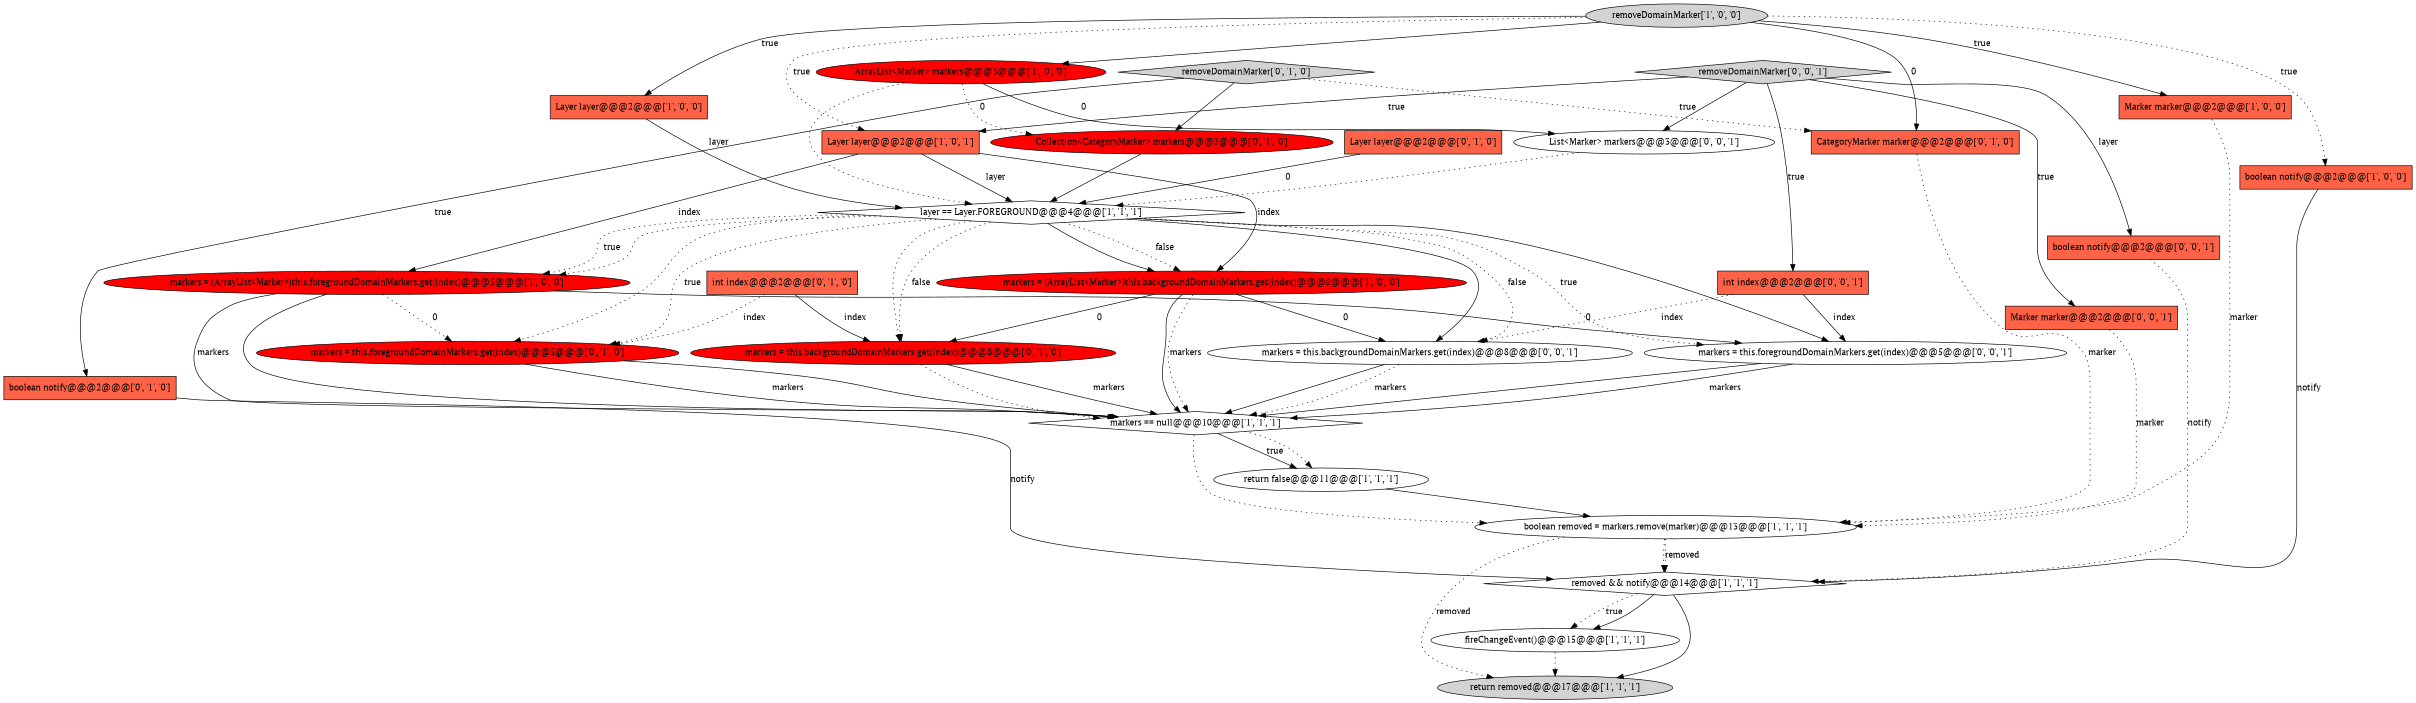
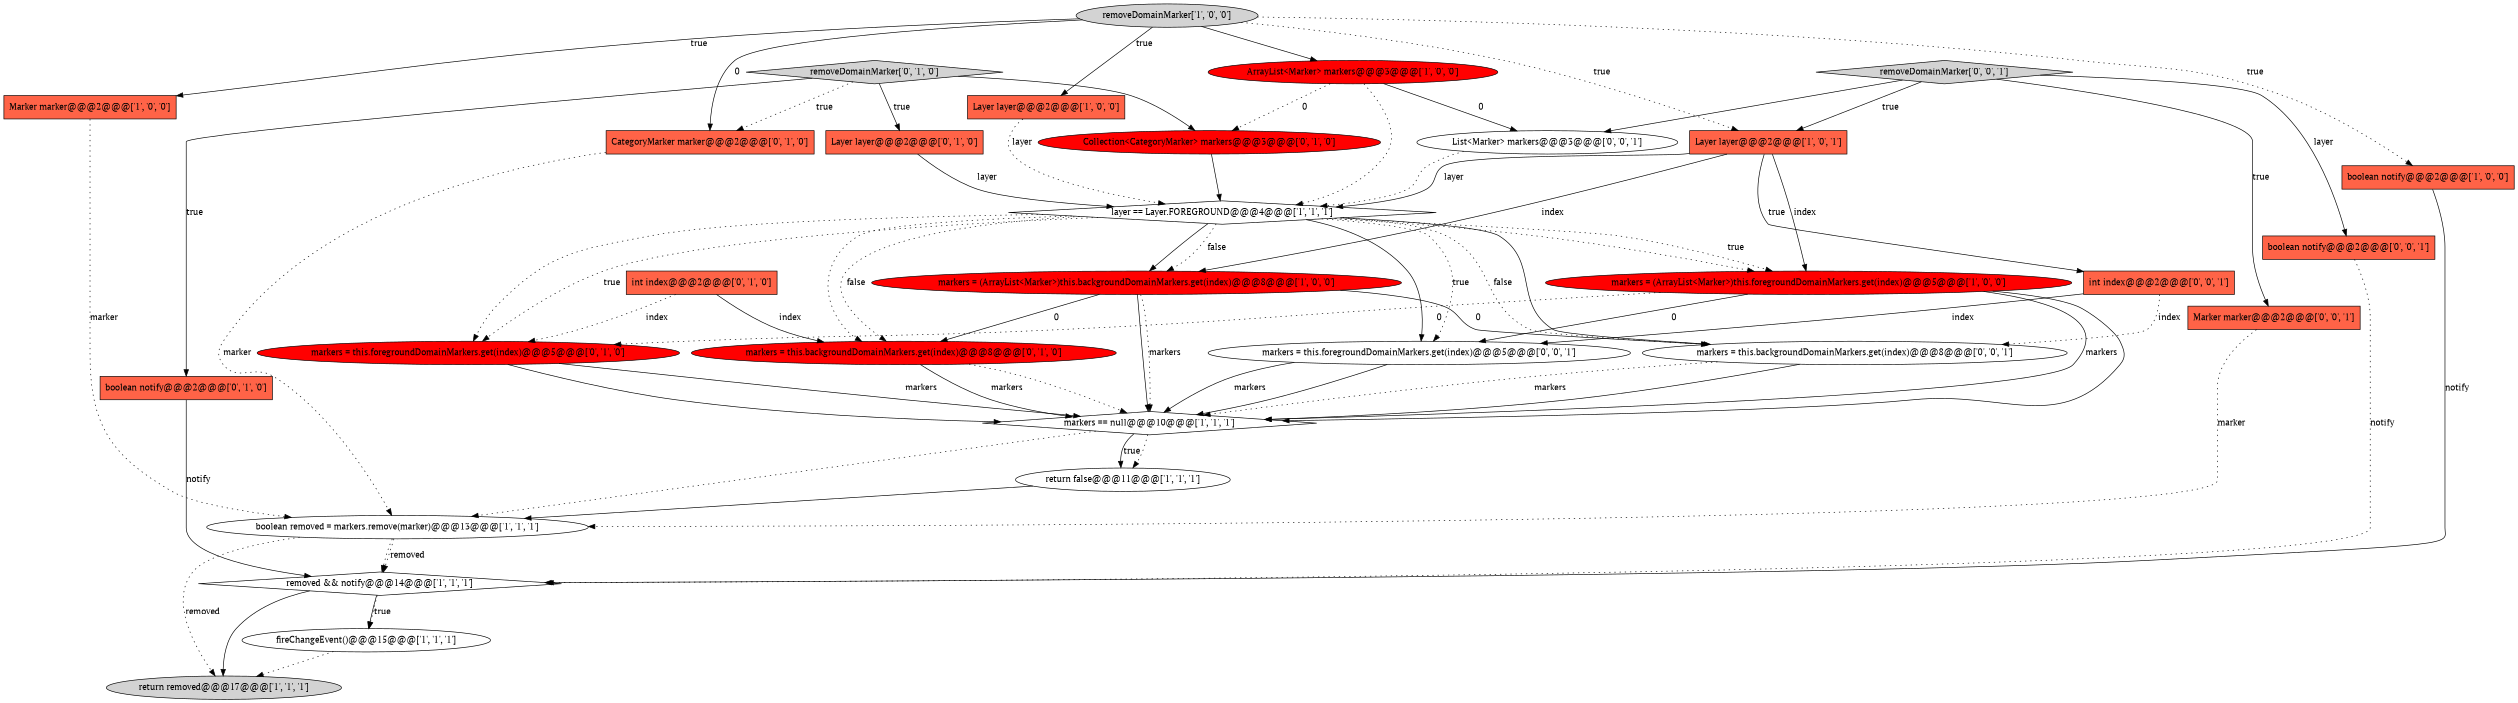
  digraph {
    fontname="PT Serif"
    node [fillcolor=tomato fontname="PT Serif" shape=ellipse style=filled]
    edge [fontname="PT Serif" style=solid]
    n1 [fillcolor=lightgray label="removeDomainMarker['0', '0', '1']" shape=diamond]
    n2 [label="boolean notify@@@2@@@['0', '0', '1']" shape=box]
    n3 [label="Marker marker@@@2@@@['0', '0', '1']" shape=box]
    n4 [label="int index@@@2@@@['0', '0', '1']" shape=box]
    n5 [fillcolor=white label="List<Marker> markers@@@3@@@['0', '0', '1']"]
    n6 [label="Layer layer@@@2@@@['1', '0', '1']" shape=box]
    n7 [fillcolor=white label="removed && notify@@@14@@@['1', '1', '1']" shape=diamond]
    n8 [fillcolor=white label="boolean removed = markers.remove(marker)@@@13@@@['1', '1', '1']"]
    n9 [fillcolor=white label="markers = this.foregroundDomainMarkers.get(index)@@@5@@@['0', '0', '1']"]
    n10 [fillcolor=white label="markers = this.backgroundDomainMarkers.get(index)@@@8@@@['0', '0', '1']"]
    n11 [fillcolor=white label="layer == Layer.FOREGROUND@@@4@@@['1', '1', '1']" shape=diamond]
    n12 [fillcolor=red label="markers = (ArrayList<Marker>)this.backgroundDomainMarkers.get(index)@@@8@@@['1', '0', '0']"]
    n13 [fillcolor=red label="markers = (ArrayList<Marker>)this.foregroundDomainMarkers.get(index)@@@5@@@['1', '0', '0']"]
    n14 [fillcolor=white label="fireChangeEvent()@@@15@@@['1', '1', '1']"]
    n15 [fillcolor=lightgray label="return removed@@@17@@@['1', '1', '1']"]
    n16 [fillcolor=lightgray label="removeDomainMarker['0', '1', '0']" shape=diamond]
    n17 [label="boolean notify@@@2@@@['0', '1', '0']" shape=box]
    n18 [fillcolor=red label="Collection<CategoryMarker> markers@@@3@@@['0', '1', '0']"]
    n19 [label="Layer layer@@@2@@@['0', '1', '0']" shape=box]
    n20 [label="CategoryMarker marker@@@2@@@['0', '1', '0']" shape=box]
    n21 [label="int index@@@2@@@['0', '1', '0']" shape=box]
    n22 [fillcolor=red label="markers = this.foregroundDomainMarkers.get(index)@@@5@@@['0', '1', '0']"]
    n23 [fillcolor=red label="markers = this.backgroundDomainMarkers.get(index)@@@8@@@['0', '1', '0']"]
    n24 [fillcolor=white label="markers == null@@@10@@@['1', '1', '1']" shape=diamond]
    n25 [fillcolor=white label="return false@@@11@@@['1', '1', '1']"]
    n26 [label="Marker marker@@@2@@@['1', '0', '0']" shape=box]
    n27 [label="boolean notify@@@2@@@['1', '0', '0']" shape=box]
    n28 [fillcolor=red label="ArrayList<Marker> markers@@@3@@@['1', '0', '0']"]
    n29 [fillcolor=lightgray label="removeDomainMarker['1', '0', '0']"]
    n30 [label="Layer layer@@@2@@@['1', '0', '0']" shape=box]
    n1 -> n2 [label=layer]
    n1 -> n3 [label=true]
-   n1 -> n4 [label=true]
+   n6 -> n4 [label=true]
    n1 -> n5
    n1 -> n6 [label=true]
    n2 -> n7 [label=notify style=dotted]
    n3 -> n8 [label=marker style=dotted]
    n4 -> n9 [label=index]
    n4 -> n10 [label=index style=dotted]
    n5 -> n11 [style=dotted]
    n6 -> n11 [label=layer]
    n6 -> n12 [label=index]
    n6 -> n13 [label=index]
    n7 -> n14 [label=true style=dotted]
    n7 -> n14
    n7 -> n15
    n8 -> n7 [label=removed style=dotted]
    n8 -> n7 [style=dotted]
    n8 -> n15 [label=removed style=dotted]
    n9 -> n24
    n9 -> n24 [label=markers]
    n10 -> n24
    n10 -> n24 [label=markers style=dotted]
    n11 -> n9 [label=true style=dotted]
    n11 -> n9
    n11 -> n10
    n11 -> n10 [label=false style=dotted]
    n11 -> n12
    n11 -> n12 [label=false style=dotted]
    n11 -> n13 [style=dotted]
    n11 -> n13 [label=true style=dotted]
    n11 -> n22 [label=true style=dotted]
    n11 -> n22 [style=dotted]
    n11 -> n23 [label=false style=dotted]
    n11 -> n23 [style=dotted]
    n12 -> n10 [label=0]
    n12 -> n23 [label=0]
    n12 -> n24 [label=markers style=dotted]
    n12 -> n24
    n13 -> n9 [label=0]
    n13 -> n22 [label=0 style=dotted]
    n13 -> n24 [label=markers]
    n13 -> n24
    n14 -> n15 [style=dotted]
    n16 -> n17 [label=true]
    n16 -> n18
+   n16 -> n19 [label=true]
    n16 -> n20 [label=true style=dotted]
    n17 -> n7 [label=notify]
    n18 -> n11
-   n19 -> n11 [label=0]
+   n19 -> n11 [label=layer]
    n20 -> n8 [label=marker style=dotted]
    n21 -> n22 [label=index style=dotted]
    n21 -> n23 [label=index]
    n22 -> n24 [label=markers]
    n22 -> n24
    n23 -> n24 [label=markers]
    n23 -> n24 [style=dotted]
    n24 -> n8 [style=dotted]
    n24 -> n25 [label=true]
    n24 -> n25 [style=dotted]
    n25 -> n8
    n26 -> n8 [label=marker style=dotted]
    n27 -> n7 [label=notify]
    n28 -> n5 [label=0]
    n28 -> n11 [style=dotted]
    n28 -> n18 [label=0 style=dotted]
    n29 -> n6 [label=true style=dotted]
    n29 -> n20 [label=0]
    n29 -> n26 [label=true]
    n29 -> n27 [label=true style=dotted]
    n29 -> n28
    n29 -> n30 [label=true]
-   n30 -> n11 [label=layer]
+   n30 -> n11 [label=layer style=dotted]
  }
